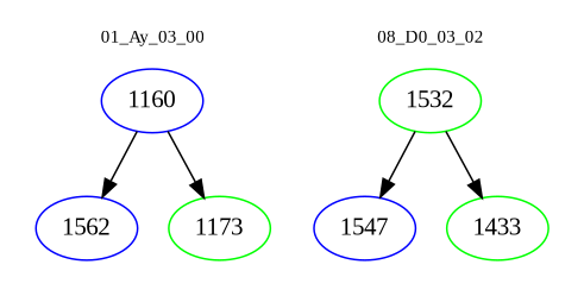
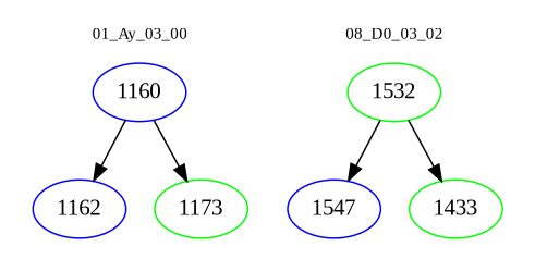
  digraph {
    fontname="Liberation Serif"
    node [color=blue fontname="Liberation Serif"]
    edge [color=black fontname="Liberation Serif"]
    n1 [label=1160]
-   n2 [label=1562]
+   n2 [label=1162]
    n3 [color=green label=1173]
    n4 [color=green label=1532]
    n5 [label=1547]
    n6 [color=green label=1433]
    subgraph cluster_1 {
      color=white
      fontsize=10
      label="01_Ay_03_00"
      n1
      n2
      n3
    }
    subgraph cluster_2 {
      color=white
      fontsize=10
      label="08_D0_03_02"
      n4
      n5
      n6
    }
    n1 -> n2
    n1 -> n3
    n4 -> n5
    n4 -> n6
  }
